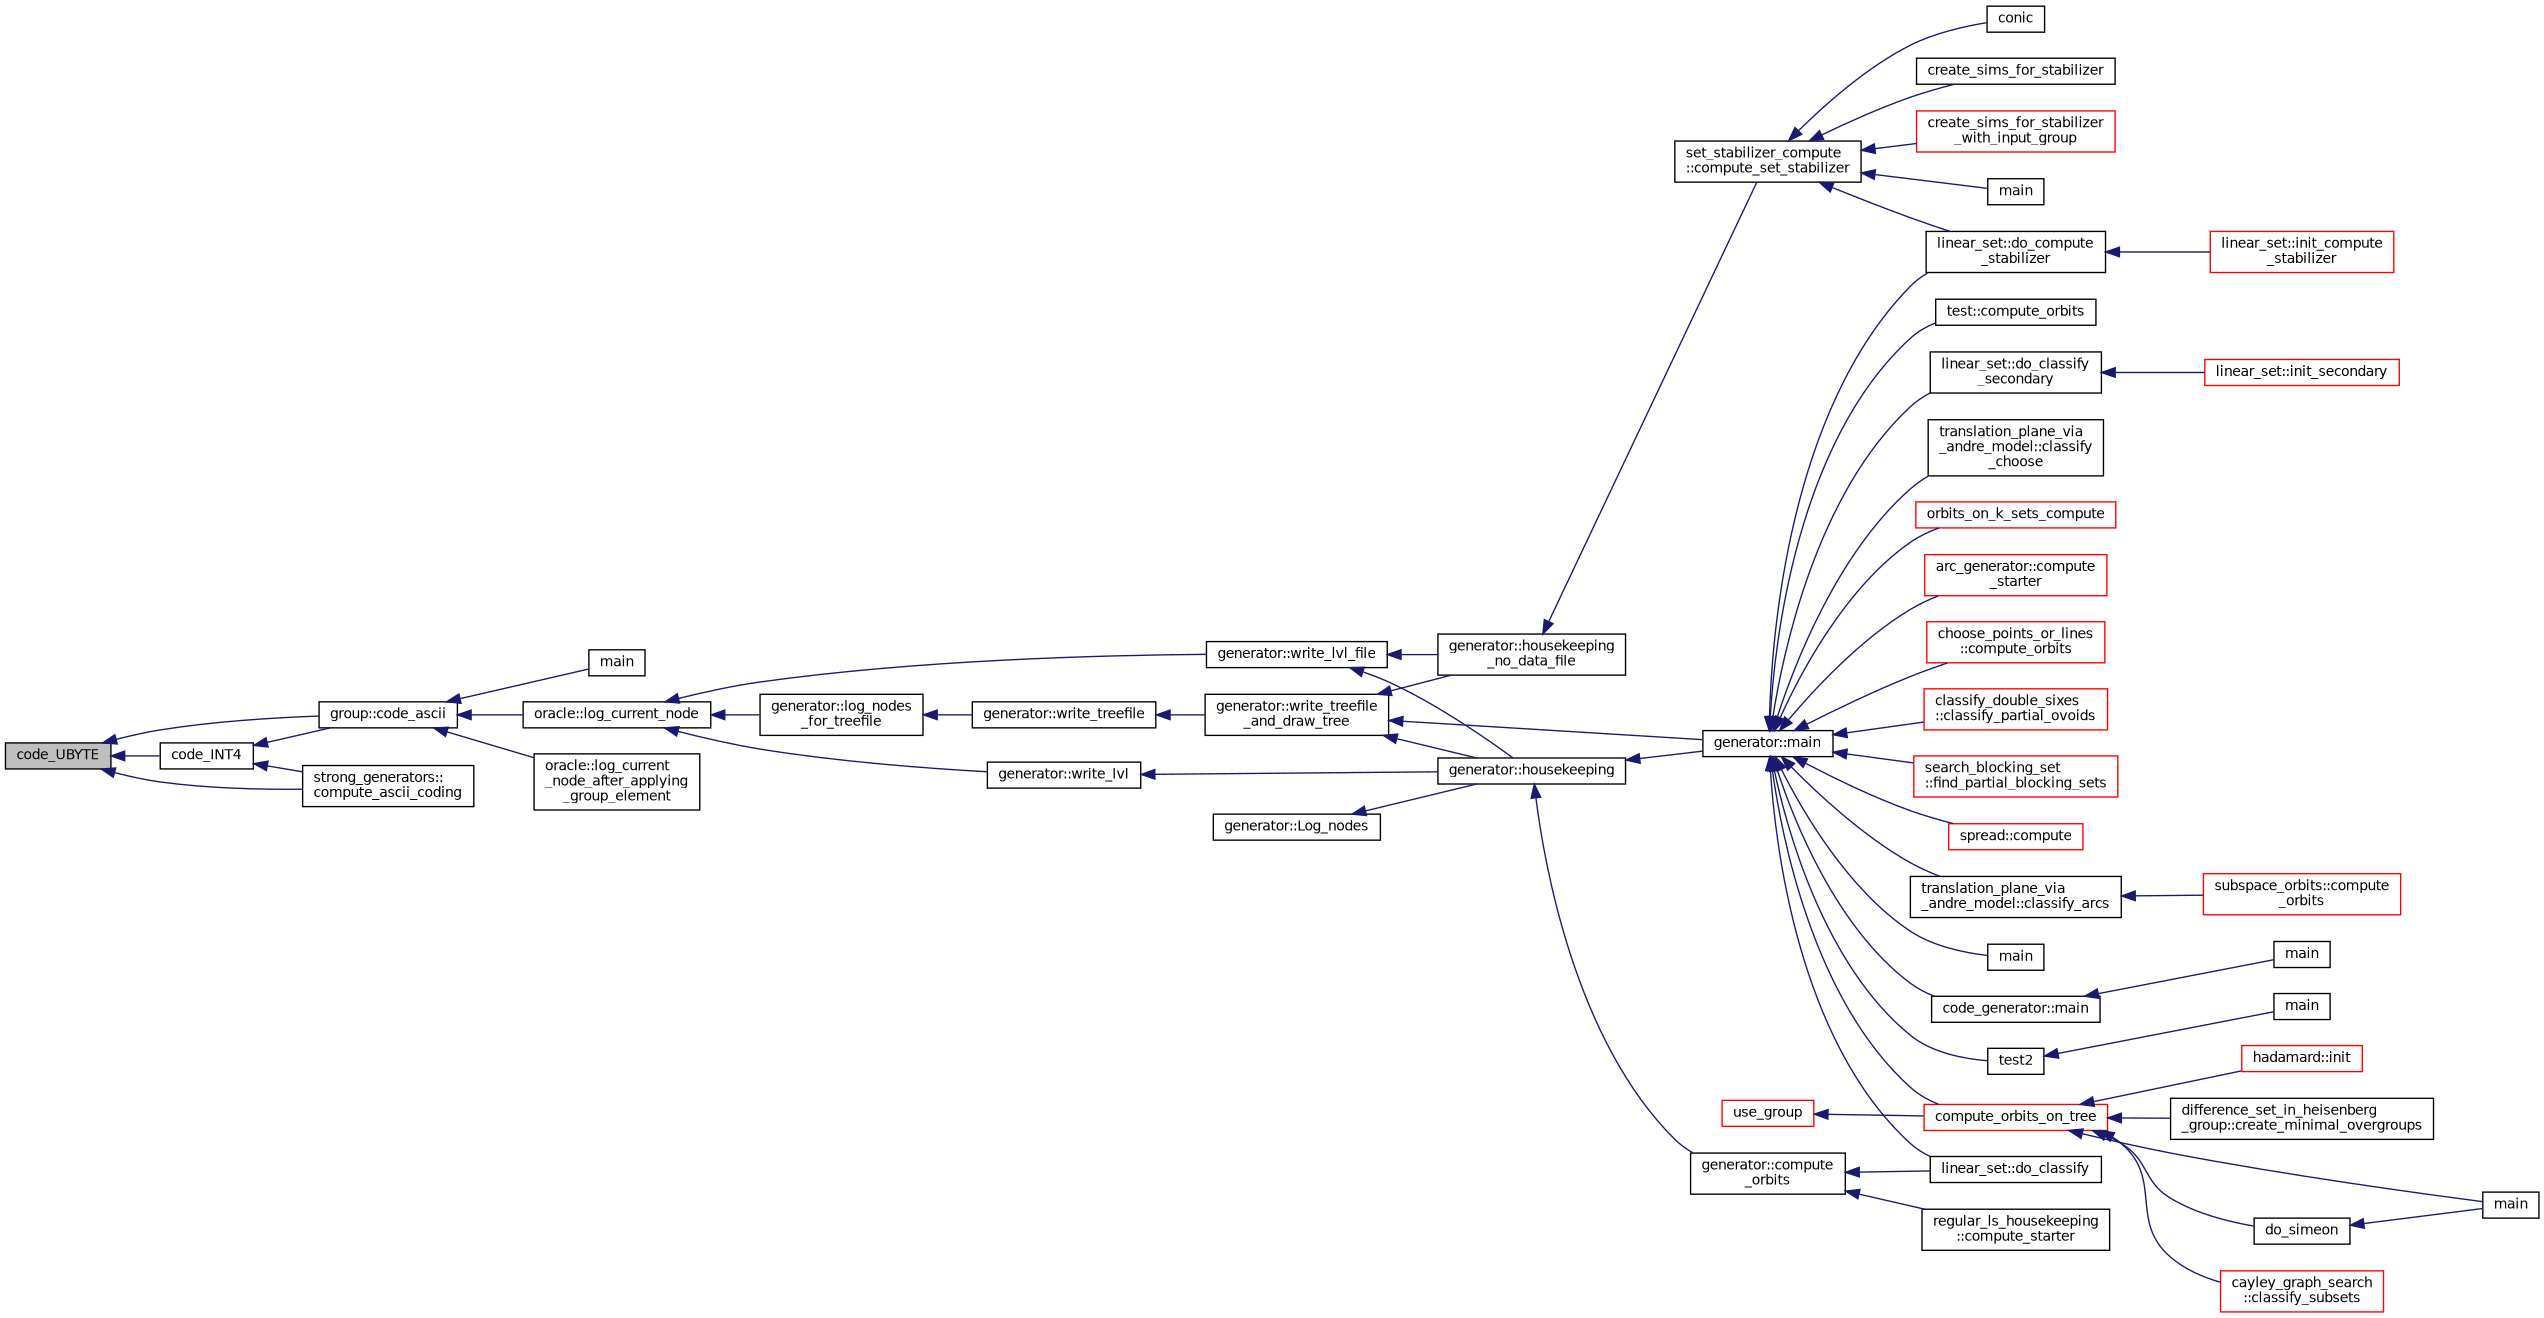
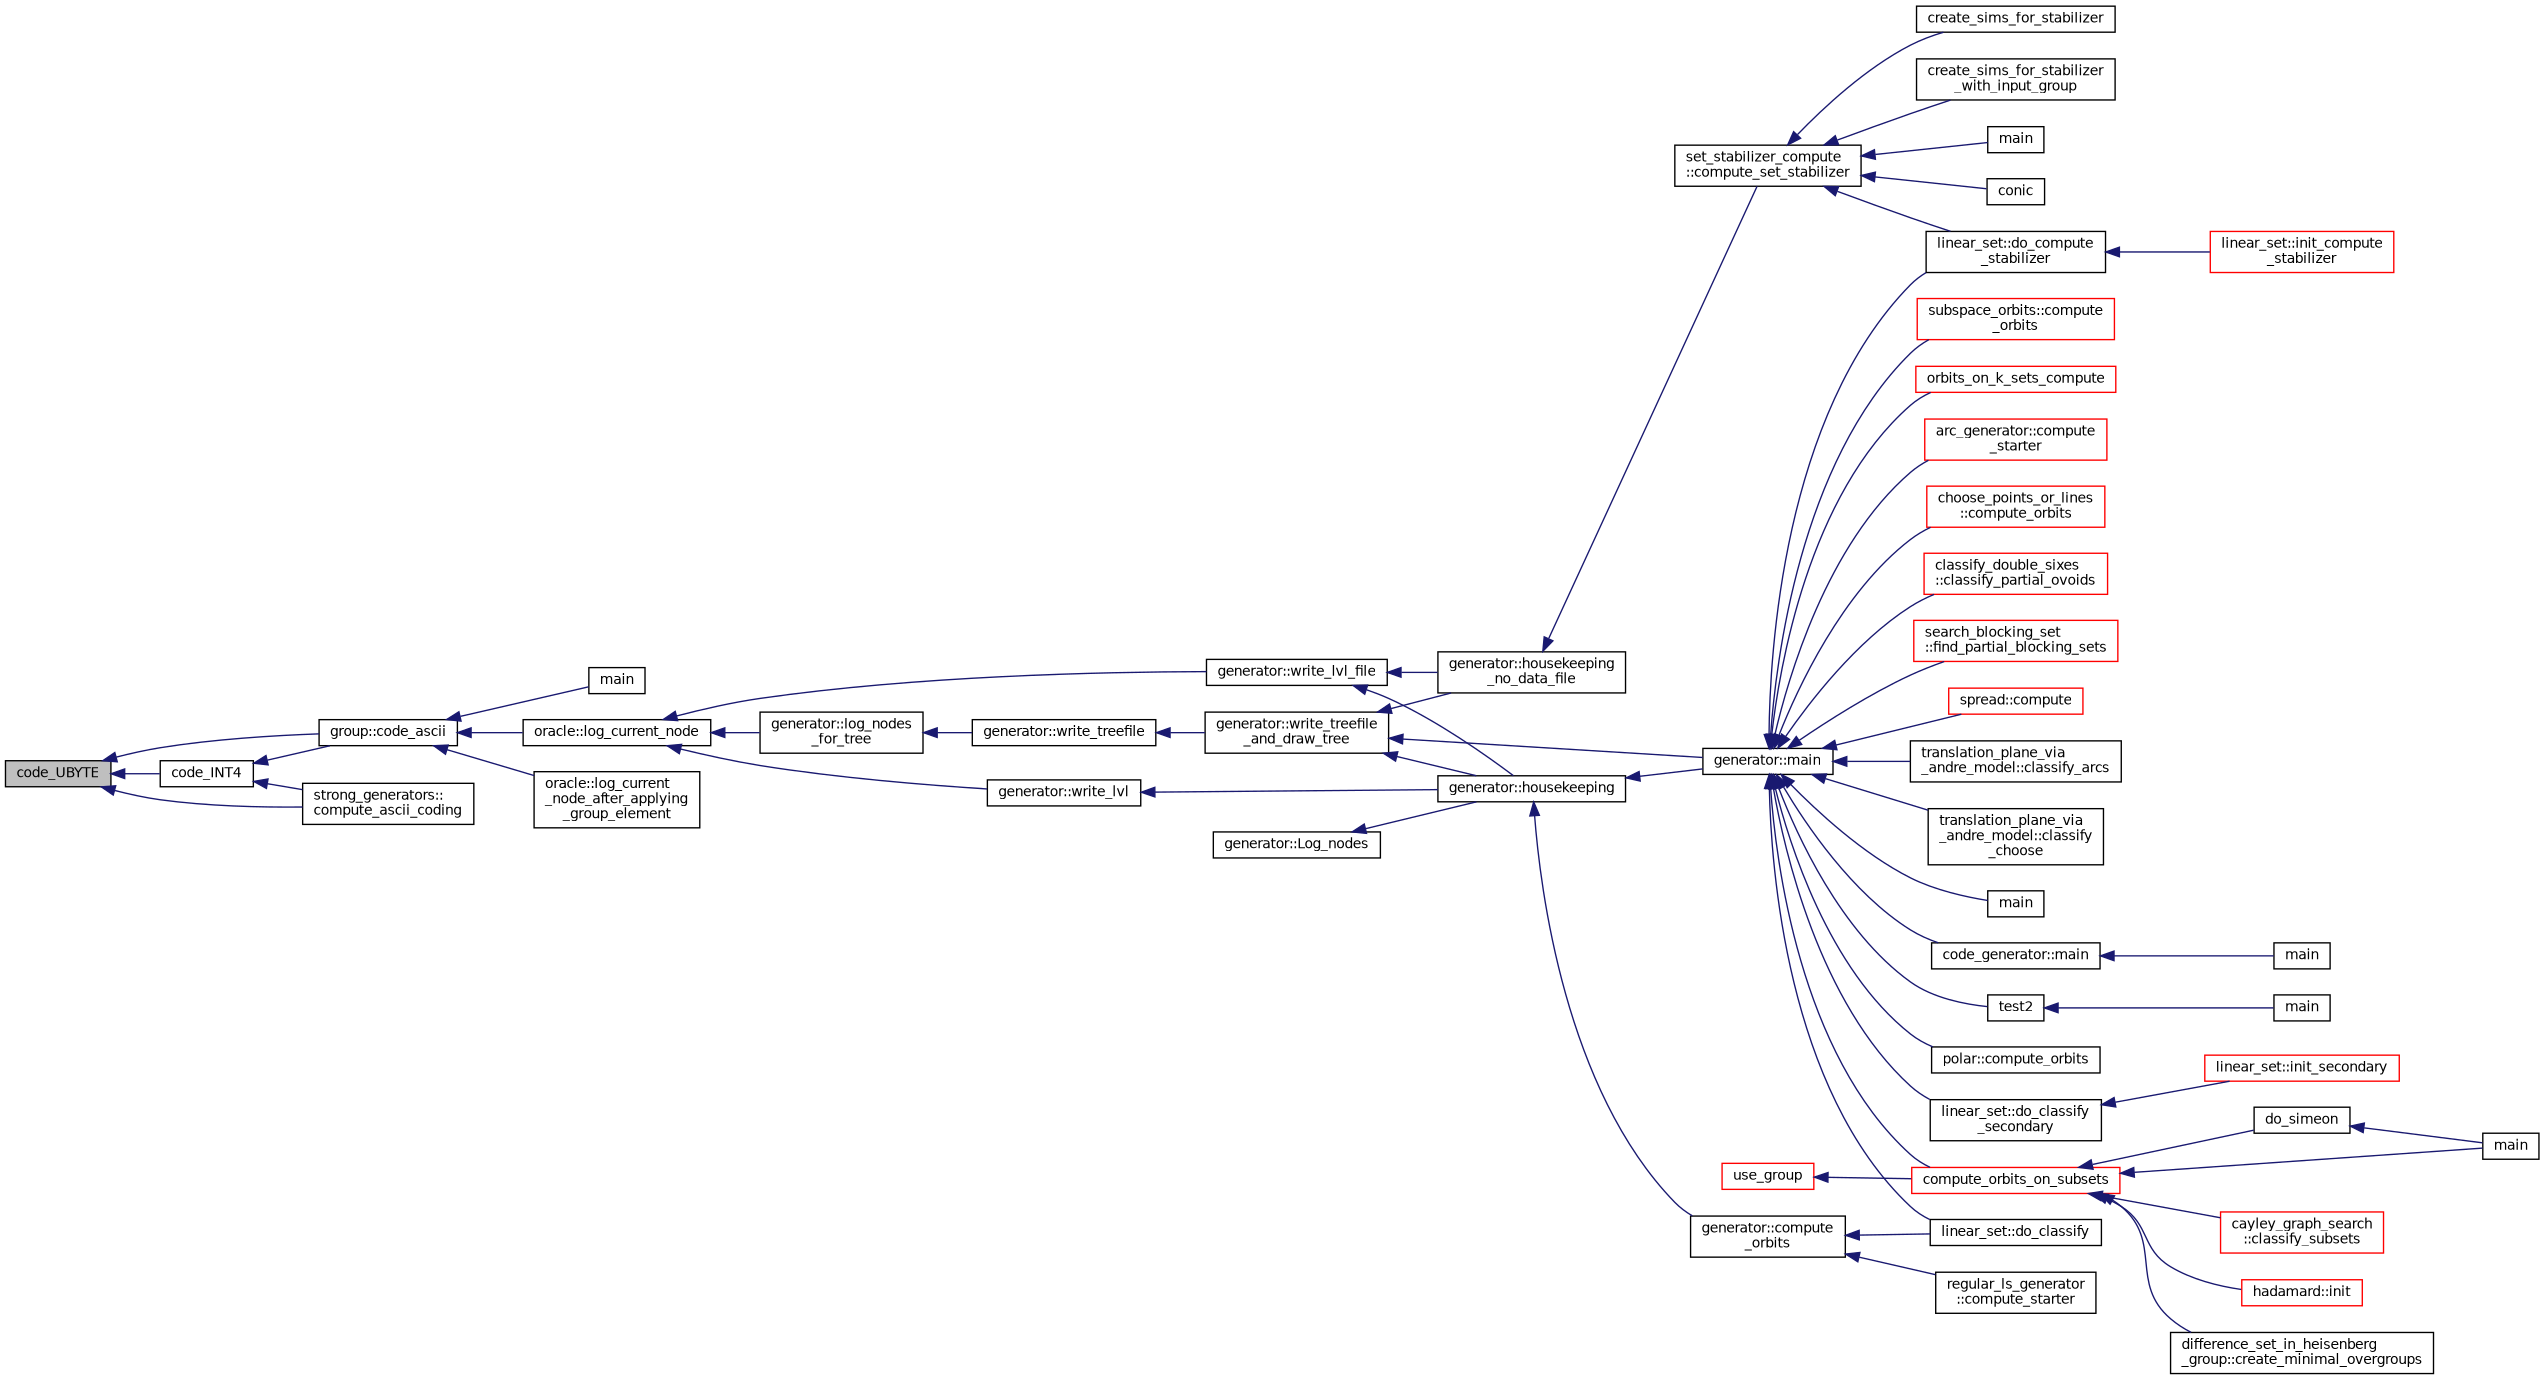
  digraph {
    rankdir=LR
    node [color=black fillcolor=white fontname=Helvetica fontsize=10 shape=record style=filled]
    edge [color=midnightblue dir=back fontname=Helvetica fontsize=10 labelfontname=Helvetica labelfontsize=10 style=solid]
    n1 [fillcolor=grey75 fontcolor=black height=0.2 label=code_UBYTE width=0.4]
    n2 [height=0.2 label=code_INT4 width=0.4]
    n3 [height=0.2 label="group::code_ascii" width=0.4]
    n4 [height=0.2 label="strong_generators::\lcompute_ascii_coding" width=0.4]
    n5 [height=0.2 label=main width=0.4]
    n6 [height=0.2 label="oracle::log_current_node" width=0.4]
    n7 [height=0.2 label="oracle::log_current\l_node_after_applying\l_group_element" width=0.4]
    n8 [height=0.2 label="generator::write_lvl_file" width=0.4]
    n9 [height=0.2 label="generator::write_lvl" width=0.4]
-   n10 [height=0.2 label="generator::log_nodes\l_for_treefile" width=0.4]
+   n10 [height=0.2 label="generator::log_nodes\l_for_tree" width=0.4]
    n11 [height=0.2 label="generator::housekeeping" width=0.4]
    n12 [height=0.2 label="generator::housekeeping\l_no_data_file" width=0.4]
    n13 [height=0.2 label="generator::write_treefile" width=0.4]
    n14 [height=0.2 label="generator::Log_nodes" width=0.4]
    n15 [height=0.2 label="generator::compute\l_orbits" width=0.4]
    n16 [height=0.2 label="generator::main" width=0.4]
    n17 [height=0.2 label="set_stabilizer_compute\l::compute_set_stabilizer" width=0.4]
-   n18 [height=0.2 label="regular_ls_housekeeping\l::compute_starter" width=0.4]
+   n18 [height=0.2 label="regular_ls_generator\l::compute_starter" width=0.4]
    n19 [height=0.2 label="linear_set::do_classify" width=0.4]
    n20 [height=0.2 label=main width=0.4]
    n21 [height=0.2 label="code_generator::main" width=0.4]
    n22 [height=0.2 label=test2 width=0.4]
-   n23 [height=0.2 label="test::compute_orbits" width=0.4]
+   n23 [height=0.2 label="polar::compute_orbits" width=0.4]
    n24 [height=0.2 label="linear_set::do_classify\l_secondary" width=0.4]
    n25 [height=0.2 label="linear_set::do_compute\l_stabilizer" width=0.4]
-   n26 [color=red height=0.2 label=compute_orbits_on_tree width=0.4]
+   n26 [color=red height=0.2 label=compute_orbits_on_subsets width=0.4]
    n27 [color=red height=0.2 label=orbits_on_k_sets_compute width=0.4]
    n28 [color=red height=0.2 label="arc_generator::compute\l_starter" width=0.4]
    n29 [color=red height=0.2 label="choose_points_or_lines\l::compute_orbits" width=0.4]
    n30 [color=red height=0.2 label="classify_double_sixes\l::classify_partial_ovoids" width=0.4]
    n31 [color=red height=0.2 label="search_blocking_set\l::find_partial_blocking_sets" width=0.4]
    n32 [color=red height=0.2 label="spread::compute" width=0.4]
    n33 [height=0.2 label="translation_plane_via\l_andre_model::classify_arcs" width=0.4]
    n34 [height=0.2 label="translation_plane_via\l_andre_model::classify\l_choose" width=0.4]
    n35 [color=red height=0.2 label="subspace_orbits::compute\l_orbits" width=0.4]
    n36 [height=0.2 label=main width=0.4]
    n37 [height=0.2 label=main width=0.4]
    n38 [color=red height=0.2 label="linear_set::init_secondary" width=0.4]
    n39 [color=red height=0.2 label="linear_set::init_compute\l_stabilizer" width=0.4]
    n40 [color=red height=0.2 label="cayley_graph_search\l::classify_subsets" width=0.4]
    n41 [color=red height=0.2 label="hadamard::init" width=0.4]
    n42 [height=0.2 label="difference_set_in_heisenberg\l_group::create_minimal_overgroups" width=0.4]
    n43 [height=0.2 label=main width=0.4]
    n44 [height=0.2 label=do_simeon width=0.4]
    n45 [color=red height=0.2 label=use_group width=0.4]
    n46 [height=0.2 label=main width=0.4]
    n47 [height=0.2 label=conic width=0.4]
    n48 [height=0.2 label=create_sims_for_stabilizer width=0.4]
-   n49 [color=red height=0.2 label="create_sims_for_stabilizer\l_with_input_group" width=0.4]
+   n49 [height=0.2 label="create_sims_for_stabilizer\l_with_input_group" width=0.4]
    n50 [height=0.2 label="generator::write_treefile\l_and_draw_tree" width=0.4]
    n1 -> n2
    n1 -> n3
    n1 -> n4
    n2 -> n3
    n2 -> n4
    n3 -> n5
    n3 -> n6
    n3 -> n7
    n6 -> n8
    n6 -> n9
    n6 -> n10
    n8 -> n11
    n8 -> n12
    n9 -> n11
    n10 -> n13
    n11 -> n15
    n11 -> n16
    n12 -> n17
    n13 -> n50
    n14 -> n11
    n15 -> n18
    n15 -> n19
    n16 -> n19
    n16 -> n20
    n16 -> n21
    n16 -> n22
    n16 -> n23
    n16 -> n24
    n16 -> n25
    n16 -> n26
    n16 -> n27
    n16 -> n28
    n16 -> n29
    n16 -> n30
    n16 -> n31
    n16 -> n32
    n16 -> n33
    n16 -> n34
-   n33 -> n35
+   n16 -> n35
    n17 -> n25
    n17 -> n46
    n17 -> n47
    n17 -> n48
    n17 -> n49
    n21 -> n36
    n22 -> n37
    n24 -> n38
    n25 -> n39
    n26 -> n40
    n26 -> n41
    n26 -> n42
    n26 -> n43
    n26 -> n44
    n44 -> n43
    n45 -> n26
    n50 -> n11
    n50 -> n12
    n50 -> n16
  }
